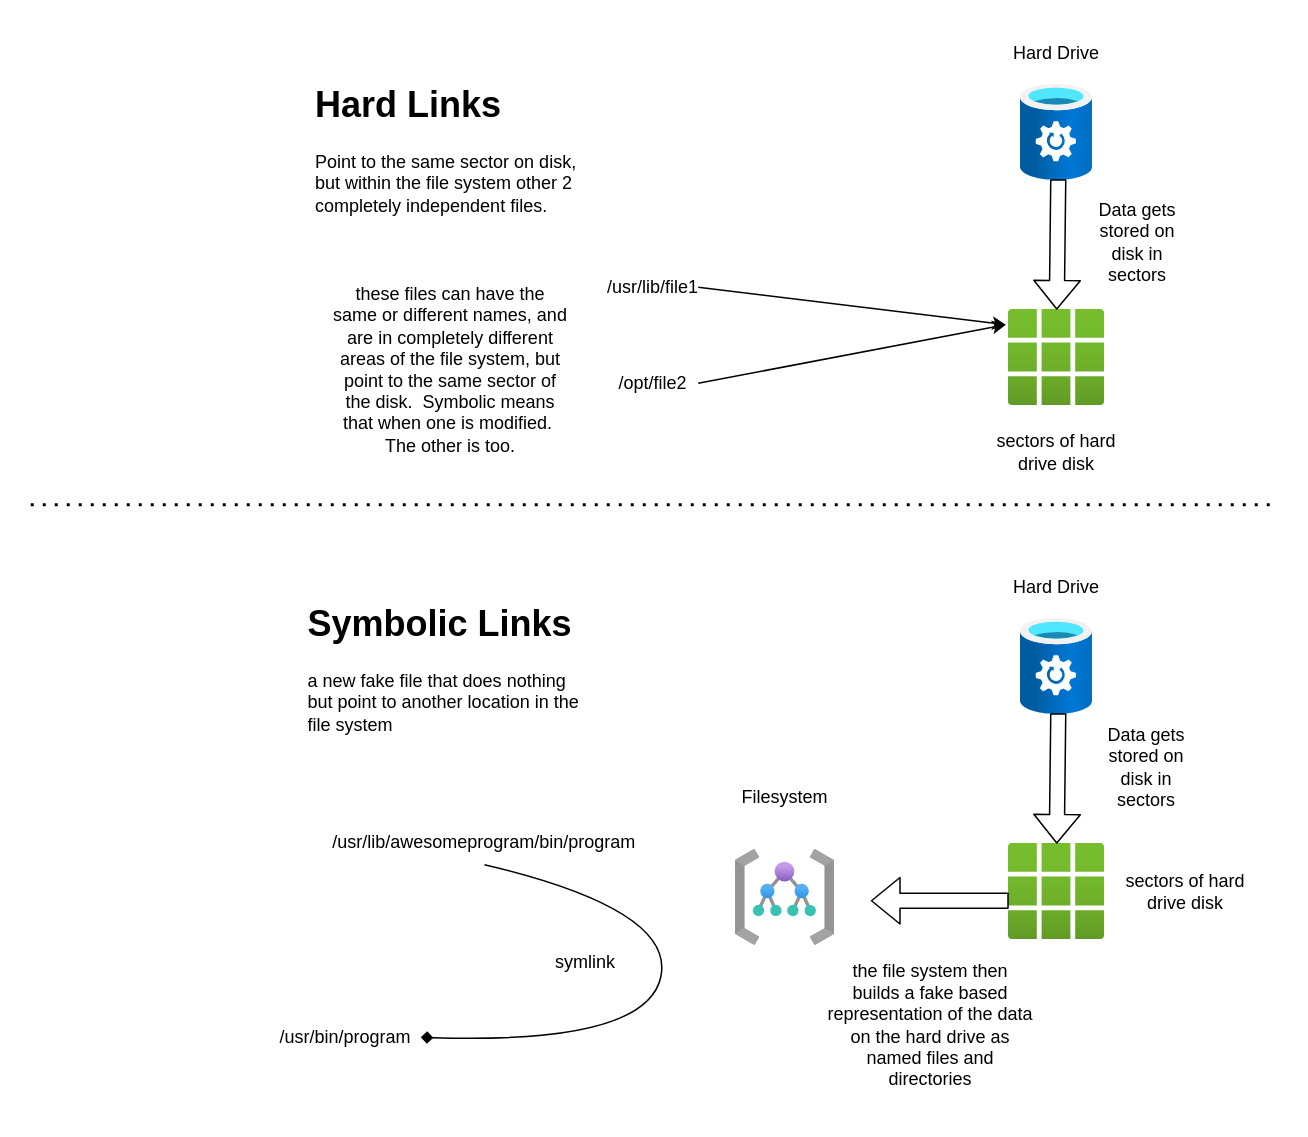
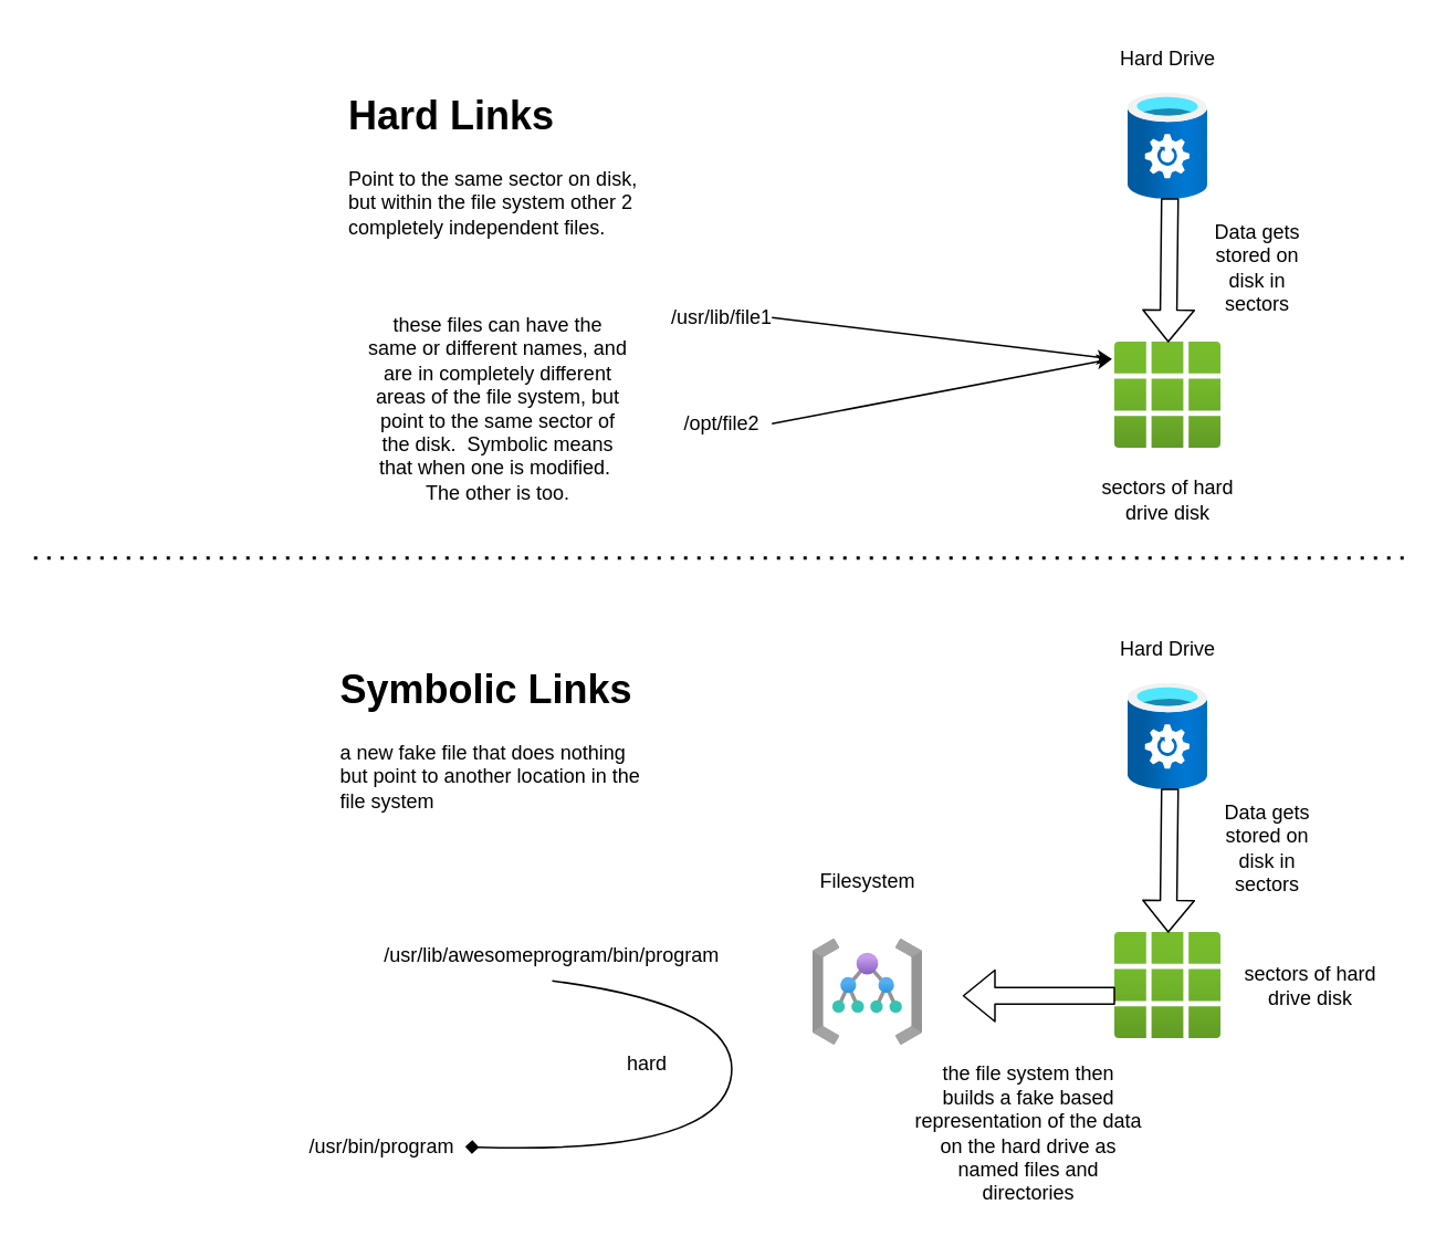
  <mxCell id="0" />
  <mxCell id="1" parent="0" />
  <mxCell id="2" value="" style="aspect=fixed;html=1;points=[];align=center;image;fontSize=12;image=img/lib/azure2/storage/StorSimple_Data_Managers.svg;" vertex="1" parent="1"><mxGeometry x="680" y="56" width="48" height="64" as="geometry" /></mxCell>
  <mxCell id="3" value="Hard Drive" style="text;html=1;strokeColor=none;fillColor=none;align=center;verticalAlign=middle;whiteSpace=wrap;rounded=0;" vertex="1" parent="1"><mxGeometry x="674" y="20" width="60" height="30" as="geometry" /></mxCell>
  <mxCell id="4" value="" style="aspect=fixed;html=1;points=[];align=center;image;fontSize=12;image=img/lib/azure2/general/All_Resources.svg;" vertex="1" parent="1"><mxGeometry x="672" y="206" width="64" height="64" as="geometry" /></mxCell>
  <mxCell id="5" value="" style="shape=flexArrow;endArrow=classic;html=1;exitX=0.521;exitY=0.984;exitDx=0;exitDy=0;exitPerimeter=0;entryX=0.5;entryY=0;entryDx=0;entryDy=0;entryPerimeter=0;" edge="1" parent="1" source="2" target="4"><mxGeometry width="50" height="50" relative="1" as="geometry"><mxPoint x="410" y="556" as="sourcePoint" /><mxPoint x="640" y="176" as="targetPoint" /></mxGeometry></mxCell>
  <mxCell id="6" value="Data gets stored on disk in sectors" style="text;html=1;strokeColor=none;fillColor=none;align=center;verticalAlign=middle;whiteSpace=wrap;rounded=0;" vertex="1" parent="1"><mxGeometry x="728" y="146" width="60" height="30" as="geometry" /></mxCell>
  <mxCell id="7" value="&lt;h1&gt;Hard Links&lt;/h1&gt;&lt;p&gt;Point to the same sector on disk, but within the file system other 2 completely independent files.&lt;/p&gt;" style="text;html=1;strokeColor=none;fillColor=none;spacing=5;spacingTop=-20;whiteSpace=wrap;overflow=hidden;rounded=0;" vertex="1" parent="1"><mxGeometry x="205" y="50" width="190" height="120" as="geometry" /></mxCell>
  <mxCell id="8" value="/usr/lib/file1" style="text;html=1;strokeColor=none;fillColor=none;align=center;verticalAlign=middle;whiteSpace=wrap;rounded=0;" vertex="1" parent="1"><mxGeometry x="405" y="176" width="60" height="30" as="geometry" /></mxCell>
  <mxCell id="9" value="" style="endArrow=classic;html=1;entryX=-0.031;entryY=0.156;entryDx=0;entryDy=0;entryPerimeter=0;exitX=1;exitY=0.5;exitDx=0;exitDy=0;" edge="1" parent="1" source="8" target="4"><mxGeometry width="50" height="50" relative="1" as="geometry"><mxPoint x="380" y="366" as="sourcePoint" /><mxPoint x="430" y="316" as="targetPoint" /></mxGeometry></mxCell>
  <mxCell id="10" value="/opt/file2" style="text;html=1;strokeColor=none;fillColor=none;align=center;verticalAlign=middle;whiteSpace=wrap;rounded=0;" vertex="1" parent="1"><mxGeometry x="405" y="240" width="60" height="30" as="geometry" /></mxCell>
  <mxCell id="11" value="" style="endArrow=classic;html=1;exitX=1;exitY=0.5;exitDx=0;exitDy=0;" edge="1" parent="1" source="10"><mxGeometry width="50" height="50" relative="1" as="geometry"><mxPoint x="380" y="366" as="sourcePoint" /><mxPoint x="670" y="216" as="targetPoint" /></mxGeometry></mxCell>
  <mxCell id="12" value="these files can have the same or different names, and are in completely different areas of the file system, but point to the same sector of the disk.&amp;nbsp; Symbolic means that when one is modified.&amp;nbsp; The other is too." style="text;html=1;strokeColor=none;fillColor=none;align=center;verticalAlign=middle;whiteSpace=wrap;rounded=0;" vertex="1" parent="1"><mxGeometry x="220" y="176" width="160" height="140" as="geometry" /></mxCell>
  <mxCell id="13" value="" style="endArrow=none;dashed=1;html=1;dashPattern=1 3;strokeWidth=2;" edge="1" parent="1"><mxGeometry width="50" height="50" relative="1" as="geometry"><mxPoint x="20" y="336" as="sourcePoint" /><mxPoint x="850" y="336" as="targetPoint" /></mxGeometry></mxCell>
  <mxCell id="14" value="&lt;h1&gt;Symbolic Links&lt;/h1&gt;&lt;p&gt;a new fake file that does nothing but point to another location in the file system&lt;/p&gt;" style="text;html=1;strokeColor=none;fillColor=none;spacing=5;spacingTop=-20;whiteSpace=wrap;overflow=hidden;rounded=0;" vertex="1" parent="1"><mxGeometry x="200" y="396" width="190" height="120" as="geometry" /></mxCell>
  <mxCell id="15" value="sectors of hard drive disk" style="text;html=1;strokeColor=none;fillColor=none;align=center;verticalAlign=middle;whiteSpace=wrap;rounded=0;" vertex="1" parent="1"><mxGeometry x="661" y="286" width="86" height="30" as="geometry" /></mxCell>
  <mxCell id="16" value="" style="aspect=fixed;html=1;points=[];align=center;image;fontSize=12;image=img/lib/azure2/storage/StorSimple_Data_Managers.svg;" vertex="1" parent="1"><mxGeometry x="680" y="412" width="48" height="64" as="geometry" /></mxCell>
  <mxCell id="17" value="Hard Drive" style="text;html=1;strokeColor=none;fillColor=none;align=center;verticalAlign=middle;whiteSpace=wrap;rounded=0;" vertex="1" parent="1"><mxGeometry x="674" y="376" width="60" height="30" as="geometry" /></mxCell>
  <mxCell id="18" value="" style="aspect=fixed;html=1;points=[];align=center;image;fontSize=12;image=img/lib/azure2/general/All_Resources.svg;" vertex="1" parent="1"><mxGeometry x="672" y="562" width="64" height="64" as="geometry" /></mxCell>
  <mxCell id="19" value="" style="shape=flexArrow;endArrow=classic;html=1;exitX=0.521;exitY=0.984;exitDx=0;exitDy=0;exitPerimeter=0;entryX=0.5;entryY=0;entryDx=0;entryDy=0;entryPerimeter=0;" edge="1" parent="1" source="16" target="18"><mxGeometry width="50" height="50" relative="1" as="geometry"><mxPoint x="410" y="912" as="sourcePoint" /><mxPoint x="640" y="532" as="targetPoint" /></mxGeometry></mxCell>
  <mxCell id="20" value="sectors of hard drive disk" style="text;html=1;strokeColor=none;fillColor=none;align=center;verticalAlign=middle;whiteSpace=wrap;rounded=0;" vertex="1" parent="1"><mxGeometry x="747" y="579" width="86" height="30" as="geometry" /></mxCell>
  <mxCell id="21" value="" style="shape=flexArrow;endArrow=classic;html=1;exitX=0;exitY=0.594;exitDx=0;exitDy=0;exitPerimeter=0;" edge="1" parent="1" source="18"><mxGeometry width="50" height="50" relative="1" as="geometry"><mxPoint x="500" y="526" as="sourcePoint" /><mxPoint x="580" y="600" as="targetPoint" /></mxGeometry></mxCell>
  <mxCell id="22" value="Data gets stored on disk in sectors" style="text;html=1;strokeColor=none;fillColor=none;align=center;verticalAlign=middle;whiteSpace=wrap;rounded=0;" vertex="1" parent="1"><mxGeometry x="734" y="496" width="60" height="30" as="geometry" /></mxCell>
  <mxCell id="23" value="" style="aspect=fixed;html=1;points=[];align=center;image;fontSize=12;image=img/lib/azure2/general/Management_Groups.svg;" vertex="1" parent="1"><mxGeometry x="490" y="566" width="66" height="64" as="geometry" /></mxCell>
  <mxCell id="24" value="the file system then builds a fake based representation of the data on the hard drive as named files and directories" style="text;html=1;strokeColor=none;fillColor=none;align=center;verticalAlign=middle;whiteSpace=wrap;rounded=0;" vertex="1" parent="1"><mxGeometry x="550" y="630" width="140" height="106" as="geometry" /></mxCell>
  <mxCell id="25" value="Filesystem" style="text;html=1;strokeColor=none;fillColor=none;align=center;verticalAlign=middle;whiteSpace=wrap;rounded=0;" vertex="1" parent="1"><mxGeometry x="493" y="516" width="60" height="30" as="geometry" /></mxCell>
- <mxCell id="26" value="/usr/lib/awesomeprogram/bin/program" style="text;html=1;strokeColor=none;fillColor=none;align=center;verticalAlign=middle;whiteSpace=wrap;rounded=0;" vertex="1" parent="1"><mxGeometry x="210" y="546" width="225" height="30" as="geometry" /></mxCell>
+ <mxCell id="26" value="/usr/lib/awesomeprogram/bin/program" style="text;html=1;strokeColor=none;fillColor=none;align=center;verticalAlign=middle;whiteSpace=wrap;rounded=0;" vertex="1" parent="1"><mxGeometry x="220" y="561" width="225" height="30" as="geometry" /></mxCell>
  <mxCell id="27" value="" style="curved=1;endArrow=diamond;html=1;exitX=0.5;exitY=1;exitDx=0;exitDy=0;entryX=1;entryY=0.5;entryDx=0;entryDy=0;" edge="1" parent="1" source="26" target="28"><mxGeometry width="50" height="50" relative="1" as="geometry"><mxPoint x="500" y="426" as="sourcePoint" /><mxPoint x="300" y="696" as="targetPoint" /><Array as="points"><mxPoint x="450" y="606" /><mxPoint x="430" y="696" /></Array></mxGeometry></mxCell>
  <mxCell id="28" value="/usr/bin/program" style="text;html=1;strokeColor=none;fillColor=none;align=center;verticalAlign=middle;whiteSpace=wrap;rounded=0;" vertex="1" parent="1"><mxGeometry x="180" y="676" width="100" height="30" as="geometry" /></mxCell>
- <mxCell id="29" value="symlink" style="text;html=1;strokeColor=none;fillColor=none;align=center;verticalAlign=middle;whiteSpace=wrap;rounded=0;" vertex="1" parent="1"><mxGeometry x="360" y="626" width="60" height="30" as="geometry" /></mxCell>
+ <mxCell id="29" value="hard" style="text;html=1;strokeColor=none;fillColor=none;align=center;verticalAlign=middle;whiteSpace=wrap;rounded=0;" vertex="1" parent="1"><mxGeometry x="360" y="626" width="60" height="30" as="geometry" /></mxCell>
